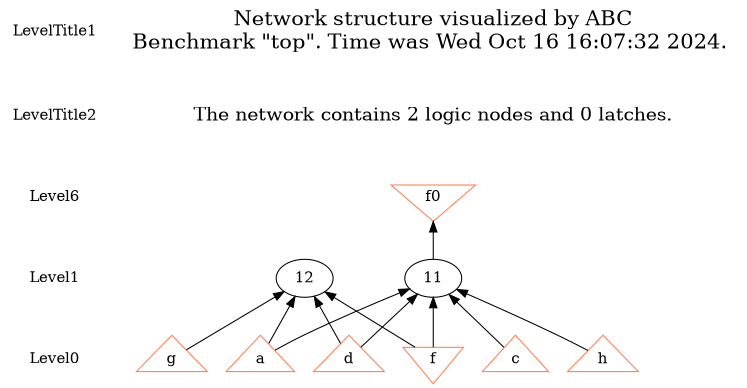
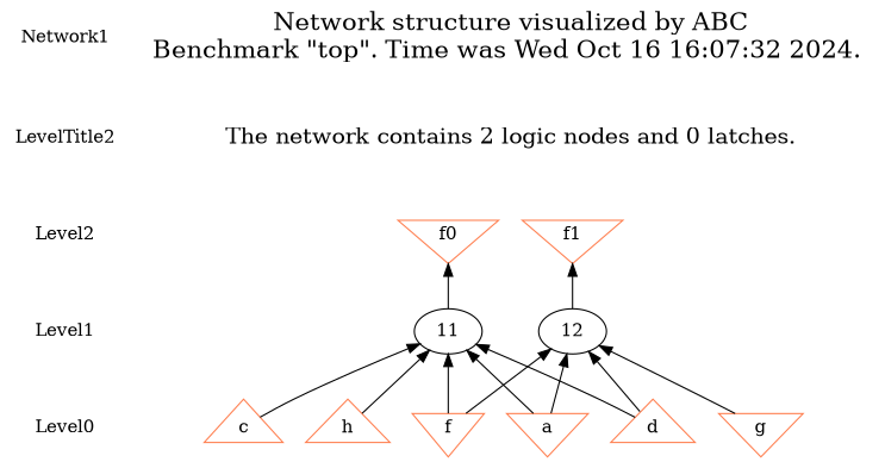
  digraph {
    node [shape=plaintext]
    edge [dir=back style=solid]
-   LevelTitle1
+   LevelTitle1 [label=Network1]
    LevelTitle2
-   Level2 [label=Level6]
+   Level2
    Level1
    Level0
    n6 [fontname="Times-Roman" fontsize=20 label="Network structure visualized by ABC\nBenchmark \"top\". Time was Wed Oct 16 16:07:32 2024. "]
    n7 [fontname="Times-Roman" fontsize=18 label="The network contains 2 logic nodes and 0 latches.\n"]
    n8 [color=coral fillcolor=coral label=f0 shape=invtriangle]
+   n9 [color=coral fillcolor=coral label=f1 shape=invtriangle]
    n10 [label="11\n" shape=ellipse]
    n11 [label="12\n" shape=ellipse]
-   n12 [color=coral fillcolor=coral label=a shape=triangle]
+   n12 [color=coral fillcolor=coral label=a shape=invtriangle]
    n13 [color=coral fillcolor=coral label=c shape=triangle]
    n14 [color=coral fillcolor=coral label=d shape=triangle]
    n15 [color=coral fillcolor=coral label=f shape=invtriangle]
-   n16 [color=coral fillcolor=coral label=g shape=triangle]
+   n16 [color=coral fillcolor=coral label=g shape=invtriangle]
    n17 [color=coral fillcolor=coral label=h shape=triangle]
    subgraph sub_1 {
      LevelTitle1
      LevelTitle2
      Level2
      Level1
      Level0
    }
    subgraph sub_2 {
      rank=same
      LevelTitle1
      n6
    }
    subgraph sub_3 {
      rank=same
      LevelTitle2
      n7
    }
    subgraph sub_4 {
      rank=same
      Level2
      n8
+     n9
    }
    subgraph sub_5 {
      rank=same
      Level1
      n10
      n11
    }
    subgraph sub_6 {
      rank=same
      Level0
      n12
      n13
      n14
      n15
      n16
      n17
    }
    LevelTitle1 -> LevelTitle2 [style=invis]
    LevelTitle2 -> Level2 [style=invis]
    Level2 -> Level1 [style=invis]
    Level1 -> Level0 [style=invis]
    n6 -> n7 [style=invis]
    n7 -> n8 [style=invis]
+   n7 -> n9 [style=invis]
+   n8 -> n9 [style=invis]
    n8 -> n10
+   n9 -> n11
    n10 -> n12
    n10 -> n13
    n10 -> n14
    n10 -> n15
    n10 -> n17
    n11 -> n12
    n11 -> n14
    n11 -> n15
    n11 -> n16
  }
